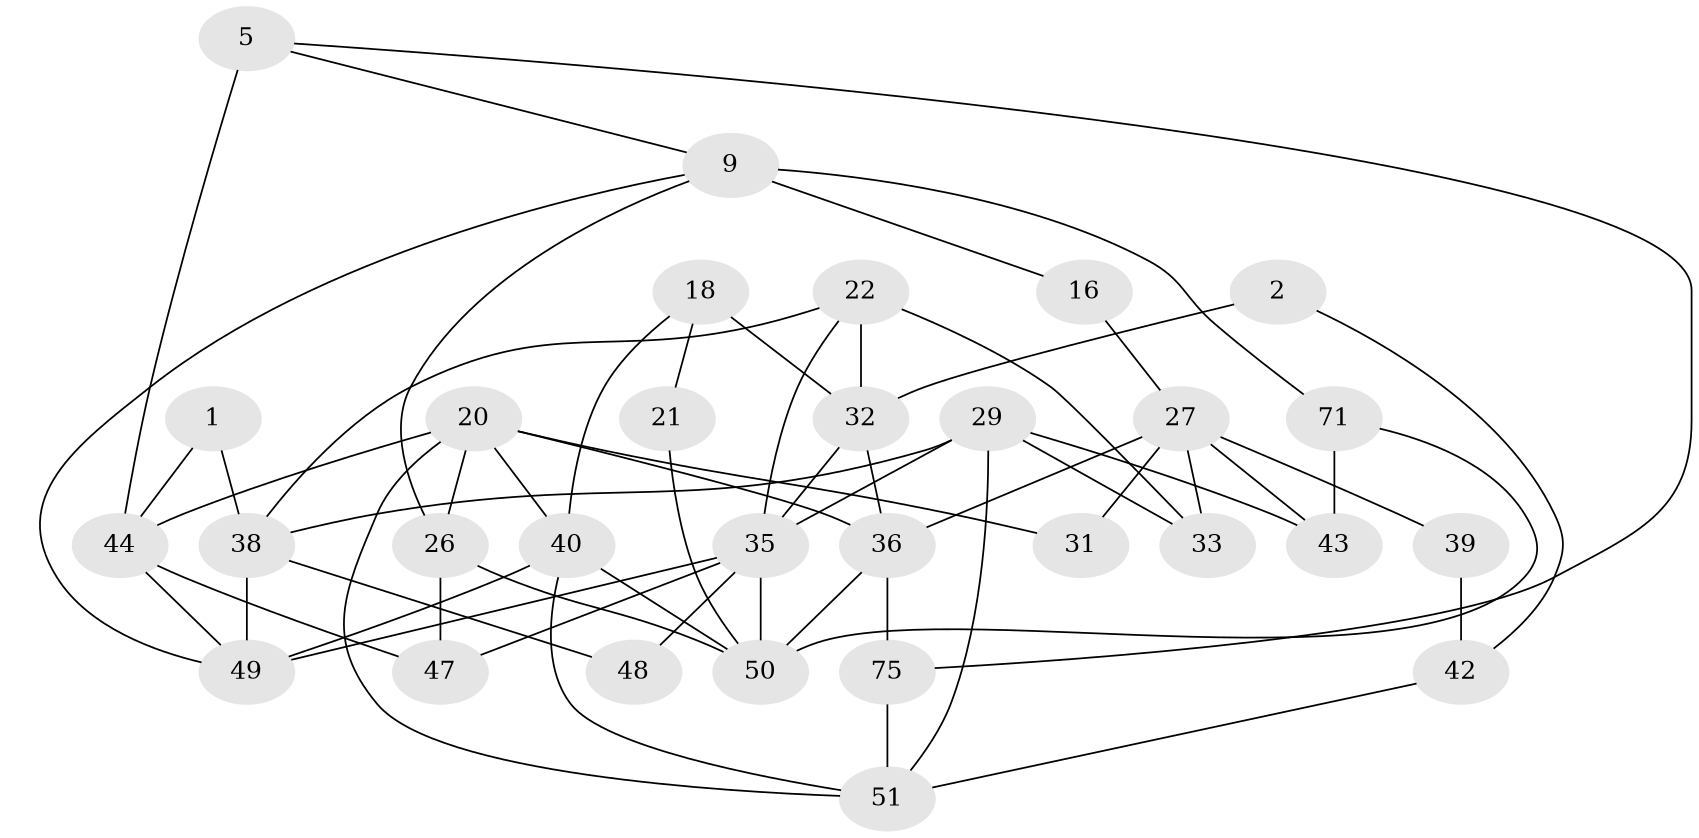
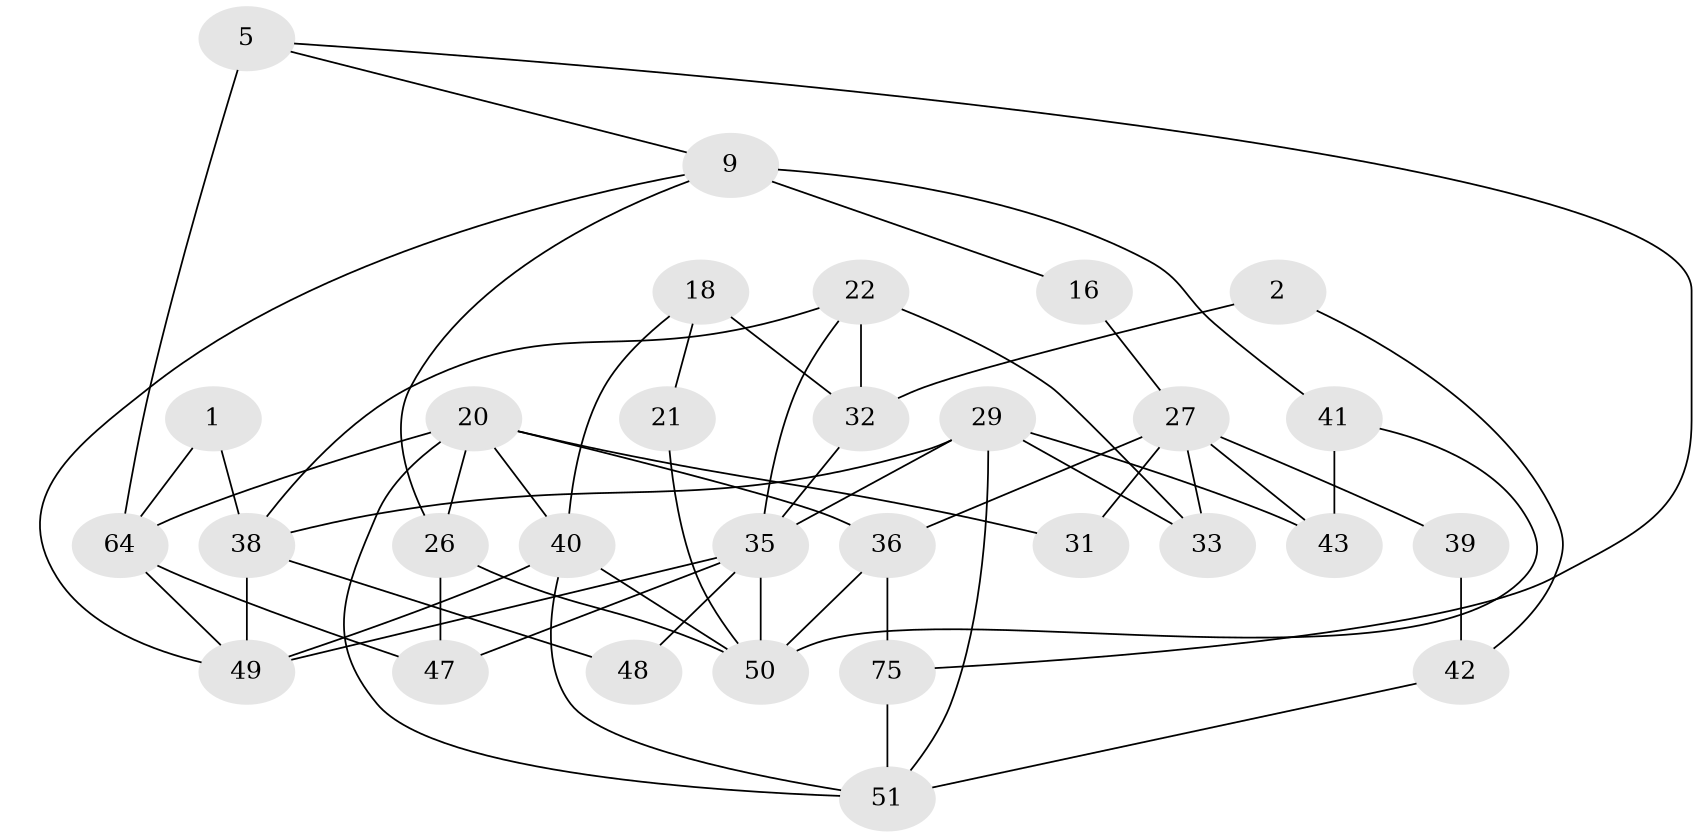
  graph {
    node [color=gray90 style=filled]
    27 [super="+14"]
    31
    36 [super="+10+8"]
    33
    39
    43 [super="+15"]
    38 [super="+25"]
    1
-   44 [super="+28"]
+   44 [super="+28" label=64]
    49
    48
    47
    32 [super="+19"]
    35 [super="+7+24+30"]
    2
    42
    51 [super="+37"]
    9 [super="+3"]
    16
    26
-   41 [label=71]
+   41
    5
    n23 [label=75]
    50 [super="+46+13"]
    18
    21
    40 [super="+34"]
    20 [super="+12+11"]
    22 [super="+4"]
    29 [super="+17"]
    27 -- 31
    27 -- 36
    27 -- 33
    27 -- 39
    27 -- 43
    36 -- n23
    36 -- 50 [weight=3]
    39 -- 42
    38 -- 49
    38 -- 48
    1 -- 38
    1 -- 44 [weight=2]
    44 -- 49
    44 -- 47
-   32 -- 36 [weight=2]
    32 -- 35 [weight=2]
    35 -- 49
    35 -- 48 [weight=2]
    35 -- 47
    35 -- 50
    2 -- 32 [weight=2]
    2 -- 42
    42 -- 51
    9 -- 49
    9 -- 16
    9 -- 26
    9 -- 41 [weight=2]
    16 -- 27 [weight=2]
    26 -- 47
    26 -- 50 [weight=2]
    41 -- 43 [weight=2]
    41 -- 50
    5 -- 44 [weight=2]
    5 -- 9
    5 -- n23
    n23 -- 51
    18 -- 32 [weight=2]
    18 -- 21
    18 -- 40
    21 -- 50
    40 -- 49
    40 -- 51
    40 -- 50
    20 -- 31
    20 -- 36
    20 -- 44 [weight=3]
    20 -- 51
    20 -- 26
    20 -- 40
    22 -- 33
    22 -- 38
    22 -- 32 [weight=2]
    22 -- 35
    29 -- 33
    29 -- 43 [weight=2]
    29 -- 38
    29 -- 35 [weight=2]
    29 -- 51
  }
